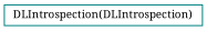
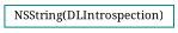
  digraph {
    rankdir=TB
    fontname="Noto Serif"
-   n1 [color=teal fillcolor=white fontname="Noto Serif" fontsize=10 height=0.2 label="DLIntrospection(DLIntrospection)" shape=record style=filled width=0.4]
+   n1 [color=teal fillcolor=white fontname="Noto Serif" fontsize=10 height=0.2 label="NSString(DLIntrospection)" shape=record style=filled width=0.4]
  }
